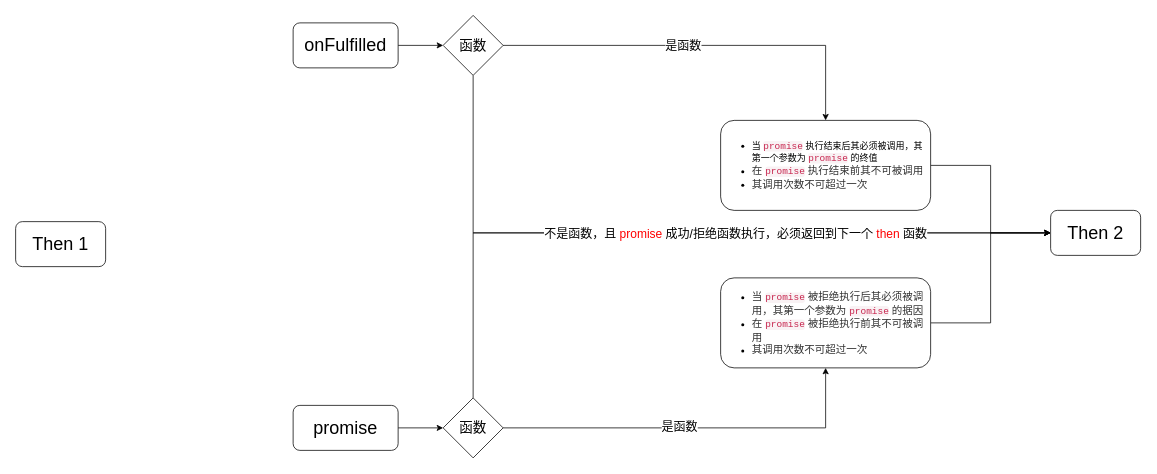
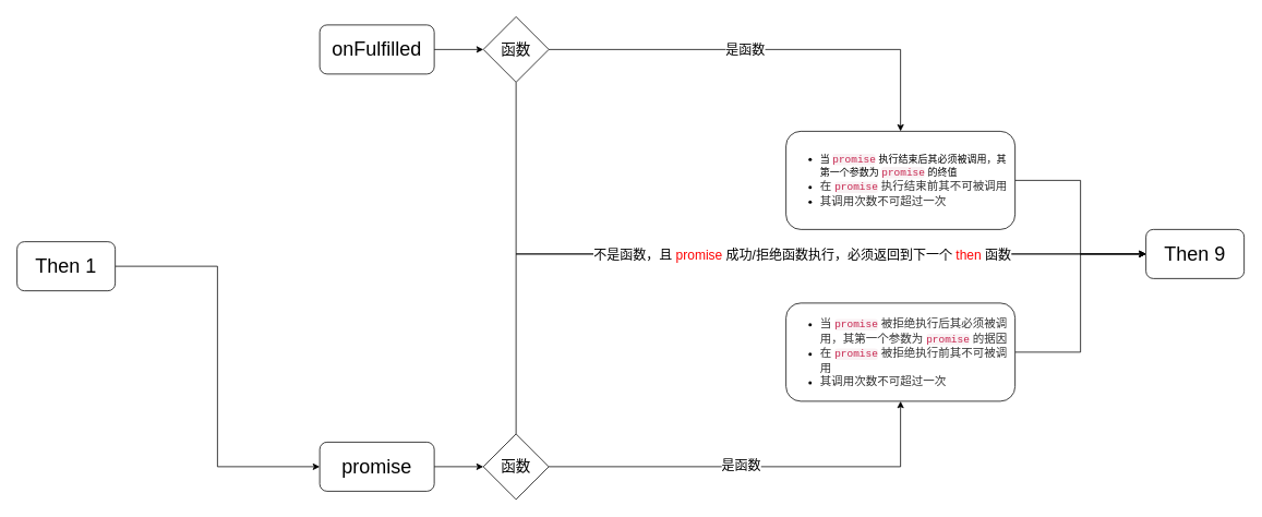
  <mxCell id="0" />
  <mxCell id="1" parent="0" />
  <mxCell id="2" style="edgeStyle=orthogonalEdgeStyle;rounded=0;orthogonalLoop=1;jettySize=auto;html=1;exitX=1;exitY=0.5;exitDx=0;exitDy=0;" parent="1" source="3" target="12" edge="1"><mxGeometry relative="1" as="geometry" /></mxCell>
  <mxCell id="3" value="&lt;span style=&quot;font-size: 24px&quot;&gt;onFulfilled&lt;/span&gt;" style="rounded=1;whiteSpace=wrap;html=1;" parent="1" vertex="1"><mxGeometry x="390" y="30" width="140" height="60" as="geometry" /></mxCell>
  <mxCell id="4" style="edgeStyle=orthogonalEdgeStyle;rounded=0;orthogonalLoop=1;jettySize=auto;html=1;entryX=0;entryY=0.5;entryDx=0;entryDy=0;" parent="1" source="5" target="17" edge="1"><mxGeometry relative="1" as="geometry" /></mxCell>
  <mxCell id="5" value="&lt;font style=&quot;font-size: 24px&quot;&gt;promise&lt;/font&gt;" style="rounded=1;whiteSpace=wrap;html=1;" parent="1" vertex="1"><mxGeometry x="390" y="540" width="140" height="60" as="geometry" /></mxCell>
+ <mxCell id="6" style="edgeStyle=orthogonalEdgeStyle;rounded=0;orthogonalLoop=1;jettySize=auto;html=1;entryX=0;entryY=0.5;entryDx=0;entryDy=0;" parent="1" source="7" target="5" edge="1"><mxGeometry relative="1" as="geometry" /></mxCell>
  <mxCell id="7" value="&lt;font style=&quot;font-size: 24px&quot;&gt;Then 1&lt;/font&gt;" style="rounded=1;whiteSpace=wrap;html=1;" parent="1" vertex="1"><mxGeometry x="20" y="295" width="120" height="60" as="geometry" /></mxCell>
  <mxCell id="8" style="edgeStyle=orthogonalEdgeStyle;rounded=0;orthogonalLoop=1;jettySize=auto;html=1;exitX=1;exitY=0.5;exitDx=0;exitDy=0;entryX=0.5;entryY=0;entryDx=0;entryDy=0;" parent="1" source="12" target="19" edge="1"><mxGeometry relative="1" as="geometry"><mxPoint x="790" y="60" as="targetPoint" /></mxGeometry></mxCell>
  <mxCell id="9" value="&lt;span style=&quot;color: rgba(0 , 0 , 0 , 0) ; font-family: monospace ; font-size: 0px ; background-color: rgb(248 , 249 , 250)&quot;&gt;%3CmxGraphModel%3E%3Croot%3E%3CmxCell%20id%3D%220%22%2F%3E%3CmxCell%20id%3D%221%22%20parent%3D%220%22%2F%3E%3CmxCell%20id%3D%222%22%20value%3D%22%26lt%3Bspan%20style%3D%26quot%3Bfont-size%3A%2024px%26quot%3B%26gt%3BonFulfilled%26lt%3B%2Fspan%26gt%3B%22%20style%3D%22rounded%3D1%3BwhiteSpace%3Dwrap%3Bhtml%3D1%3B%22%20vertex%3D%221%22%20parent%3D%221%22%3E%3CmxGeometry%20x%3D%22250%22%20y%3D%22260%22%20width%3D%22140%22%20height%3D%2260%22%20as%3D%22geometry%22%2F%3E%3C%2FmxCell%3E%3C%2Froot%3E%3C%2FmxGraphModel%3E&lt;/span&gt;" style="edgeLabel;html=1;align=center;verticalAlign=middle;resizable=0;points=[];" parent="8" vertex="1" connectable="0"><mxGeometry x="-0.117" y="1" relative="1" as="geometry"><mxPoint as="offset" /></mxGeometry></mxCell>
  <mxCell id="10" value="&lt;span style=&quot;font-size: 16px&quot;&gt;是函数&lt;/span&gt;" style="edgeLabel;html=1;align=center;verticalAlign=middle;resizable=0;points=[];" parent="8" vertex="1" connectable="0"><mxGeometry x="-0.1" relative="1" as="geometry"><mxPoint as="offset" /></mxGeometry></mxCell>
  <mxCell id="11" style="edgeStyle=orthogonalEdgeStyle;rounded=0;orthogonalLoop=1;jettySize=auto;html=1;entryX=0;entryY=0.5;entryDx=0;entryDy=0;" parent="1" source="12" target="22" edge="1"><mxGeometry relative="1" as="geometry"><Array as="points"><mxPoint x="630" y="310" /></Array></mxGeometry></mxCell>
  <mxCell id="12" value="&lt;font style=&quot;font-size: 18px&quot;&gt;函数&lt;/font&gt;" style="rhombus;whiteSpace=wrap;html=1;" parent="1" vertex="1"><mxGeometry x="590" y="20" width="80" height="80" as="geometry" /></mxCell>
  <mxCell id="13" style="edgeStyle=orthogonalEdgeStyle;rounded=0;orthogonalLoop=1;jettySize=auto;html=1;exitX=1;exitY=0.5;exitDx=0;exitDy=0;entryX=0.5;entryY=1;entryDx=0;entryDy=0;" parent="1" source="17" target="21" edge="1"><mxGeometry relative="1" as="geometry"><mxPoint x="790" y="570" as="targetPoint" /></mxGeometry></mxCell>
  <mxCell id="14" value="&lt;span style=&quot;font-size: 16px&quot;&gt;是函数&lt;/span&gt;" style="edgeLabel;html=1;align=center;verticalAlign=middle;resizable=0;points=[];" parent="13" vertex="1" connectable="0"><mxGeometry x="-0.083" y="2" relative="1" as="geometry"><mxPoint as="offset" /></mxGeometry></mxCell>
  <mxCell id="15" style="edgeStyle=orthogonalEdgeStyle;rounded=0;orthogonalLoop=1;jettySize=auto;html=1;entryX=0;entryY=0.5;entryDx=0;entryDy=0;" parent="1" source="17" target="22" edge="1"><mxGeometry relative="1" as="geometry"><Array as="points"><mxPoint x="630" y="310" /></Array></mxGeometry></mxCell>
  <mxCell id="16" value="&lt;span style=&quot;font-size: 16px&quot;&gt;不是函数，且 &lt;font color=&quot;#ff0000&quot;&gt;promise&lt;/font&gt; 成功/拒绝函数执行，必须返回到下一个&amp;nbsp;&lt;/span&gt;&lt;font color=&quot;#ff0000&quot; style=&quot;font-size: 16px&quot;&gt;then&lt;/font&gt;&lt;span style=&quot;font-size: 16px&quot;&gt;&amp;nbsp;函数&lt;/span&gt;" style="edgeLabel;html=1;align=center;verticalAlign=middle;resizable=0;points=[];" parent="15" vertex="1" connectable="0"><mxGeometry x="-0.082" relative="1" as="geometry"><mxPoint x="115" as="offset" /></mxGeometry></mxCell>
  <mxCell id="17" value="&lt;font style=&quot;font-size: 18px&quot;&gt;函数&lt;/font&gt;" style="rhombus;whiteSpace=wrap;html=1;" parent="1" vertex="1"><mxGeometry x="590" y="530" width="80" height="80" as="geometry" /></mxCell>
  <mxCell id="18" value="" style="edgeStyle=orthogonalEdgeStyle;rounded=0;orthogonalLoop=1;jettySize=auto;html=1;" parent="1" source="19" target="22" edge="1"><mxGeometry relative="1" as="geometry" /></mxCell>
  <mxCell id="19" value="&lt;ul&gt;&lt;li&gt;&lt;span&gt;当&amp;nbsp;&lt;/span&gt;&lt;code style=&quot;box-sizing: border-box ; font-family: &amp;#34;courier&amp;#34; , &amp;#34;courier new&amp;#34; , monospace ; font-size: 12.6px ; padding: 0px ; color: rgb(199 , 37 , 78) ; background-color: rgb(249 , 242 , 244) ; border-radius: 4px ; margin: 0px&quot;&gt;promise&lt;/code&gt;&lt;span&gt;&amp;nbsp;执行结束后其必须被调用，其第一个参数为&amp;nbsp;&lt;/span&gt;&lt;code style=&quot;box-sizing: border-box ; font-family: &amp;#34;courier&amp;#34; , &amp;#34;courier new&amp;#34; , monospace ; font-size: 12.6px ; padding: 0px ; color: rgb(199 , 37 , 78) ; background-color: rgb(249 , 242 , 244) ; border-radius: 4px ; margin: 0px&quot;&gt;promise&lt;/code&gt;&lt;span&gt;&amp;nbsp;的终值&lt;/span&gt;&lt;/li&gt;&lt;li&gt;&lt;span style=&quot;color: rgb(51 , 51 , 51) ; font-size: 14px ; background-color: rgb(255 , 255 , 255)&quot;&gt;在&amp;nbsp;&lt;/span&gt;&lt;code style=&quot;box-sizing: border-box ; font-family: &amp;#34;courier&amp;#34; , &amp;#34;courier new&amp;#34; , monospace ; font-size: 12.6px ; padding: 0px ; color: rgb(199 , 37 , 78) ; background-color: rgb(249 , 242 , 244) ; border-radius: 4px ; margin: 0px&quot;&gt;promise&lt;/code&gt;&lt;span style=&quot;color: rgb(51 , 51 , 51) ; font-size: 14px ; background-color: rgb(255 , 255 , 255)&quot;&gt;&amp;nbsp;执行结束前其不可被调用&lt;/span&gt;&lt;/li&gt;&lt;li&gt;&lt;span style=&quot;background-color: rgb(255 , 255 , 255) ; color: rgb(51 , 51 , 51) ; font-size: 14px&quot;&gt;其调用次数不可超过一次&lt;/span&gt;&lt;/li&gt;&lt;/ul&gt;" style="rounded=1;whiteSpace=wrap;html=1;align=left;" parent="1" vertex="1"><mxGeometry x="960" y="160" width="280" height="120" as="geometry" /></mxCell>
  <mxCell id="20" style="edgeStyle=orthogonalEdgeStyle;rounded=0;orthogonalLoop=1;jettySize=auto;html=1;entryX=0;entryY=0.5;entryDx=0;entryDy=0;" parent="1" source="21" target="22" edge="1"><mxGeometry relative="1" as="geometry" /></mxCell>
  <mxCell id="21" value="&lt;ul&gt;&lt;li&gt;&lt;span style=&quot;color: rgb(51 , 51 , 51) ; font-family: &amp;#34;microsoft yahei&amp;#34; , , &amp;#34;pingfang sc&amp;#34; , &amp;#34;arial&amp;#34; , &amp;#34;simsun&amp;#34; , sans-serif ; font-size: 14px ; background-color: rgb(255 , 255 , 255)&quot;&gt;当&amp;nbsp;&lt;/span&gt;&lt;code style=&quot;box-sizing: border-box ; font-family: &amp;#34;courier&amp;#34; , &amp;#34;courier new&amp;#34; , monospace ; font-size: 12.6px ; padding: 0px ; color: rgb(199 , 37 , 78) ; background-color: rgb(249 , 242 , 244) ; border-radius: 4px ; margin: 0px&quot;&gt;promise&lt;/code&gt;&lt;span style=&quot;color: rgb(51 , 51 , 51) ; font-family: &amp;#34;microsoft yahei&amp;#34; , , &amp;#34;pingfang sc&amp;#34; , &amp;#34;arial&amp;#34; , &amp;#34;simsun&amp;#34; , sans-serif ; font-size: 14px ; background-color: rgb(255 , 255 , 255)&quot;&gt;&amp;nbsp;被拒绝执行后其必须被调用，其第一个参数为&amp;nbsp;&lt;/span&gt;&lt;code style=&quot;box-sizing: border-box ; font-family: &amp;#34;courier&amp;#34; , &amp;#34;courier new&amp;#34; , monospace ; font-size: 12.6px ; padding: 0px ; color: rgb(199 , 37 , 78) ; background-color: rgb(249 , 242 , 244) ; border-radius: 4px ; margin: 0px&quot;&gt;promise&lt;/code&gt;&lt;span style=&quot;color: rgb(51 , 51 , 51) ; font-family: &amp;#34;microsoft yahei&amp;#34; , , &amp;#34;pingfang sc&amp;#34; , &amp;#34;arial&amp;#34; , &amp;#34;simsun&amp;#34; , sans-serif ; font-size: 14px ; background-color: rgb(255 , 255 , 255)&quot;&gt;&amp;nbsp;的据因&lt;/span&gt;&lt;br&gt;&lt;/li&gt;&lt;li&gt;&lt;span style=&quot;color: rgb(51 , 51 , 51) ; font-family: &amp;#34;microsoft yahei&amp;#34; , , &amp;#34;pingfang sc&amp;#34; , &amp;#34;arial&amp;#34; , &amp;#34;simsun&amp;#34; , sans-serif ; font-size: 14px ; background-color: rgb(255 , 255 , 255)&quot;&gt;在&amp;nbsp;&lt;/span&gt;&lt;code style=&quot;box-sizing: border-box ; font-family: &amp;#34;courier&amp;#34; , &amp;#34;courier new&amp;#34; , monospace ; font-size: 12.6px ; padding: 0px ; color: rgb(199 , 37 , 78) ; background-color: rgb(249 , 242 , 244) ; border-radius: 4px ; margin: 0px&quot;&gt;promise&lt;/code&gt;&lt;span style=&quot;color: rgb(51 , 51 , 51) ; font-family: &amp;#34;microsoft yahei&amp;#34; , , &amp;#34;pingfang sc&amp;#34; , &amp;#34;arial&amp;#34; , &amp;#34;simsun&amp;#34; , sans-serif ; font-size: 14px ; background-color: rgb(255 , 255 , 255)&quot;&gt;&amp;nbsp;被拒绝执行前其不可被调用&lt;/span&gt;&lt;br&gt;&lt;/li&gt;&lt;li&gt;&lt;span style=&quot;background-color: rgb(255 , 255 , 255) ; color: rgb(51 , 51 , 51) ; font-size: 14px&quot;&gt;其调用次数不可超过一次&lt;/span&gt;&lt;/li&gt;&lt;/ul&gt;" style="rounded=1;whiteSpace=wrap;html=1;align=left;" parent="1" vertex="1"><mxGeometry x="960" y="370" width="280" height="120" as="geometry" /></mxCell>
- <mxCell id="22" value="&lt;font style=&quot;font-size: 24px&quot;&gt;Then 2&lt;/font&gt;" style="rounded=1;whiteSpace=wrap;html=1;" parent="1" vertex="1"><mxGeometry x="1400" y="280" width="120" height="60" as="geometry" /></mxCell>
+ <mxCell id="22" value="&lt;font style=&quot;font-size: 24px&quot;&gt;Then 9&lt;/font&gt;" style="rounded=1;whiteSpace=wrap;html=1;" parent="1" vertex="1"><mxGeometry x="1400" y="280" width="120" height="60" as="geometry" /></mxCell>
